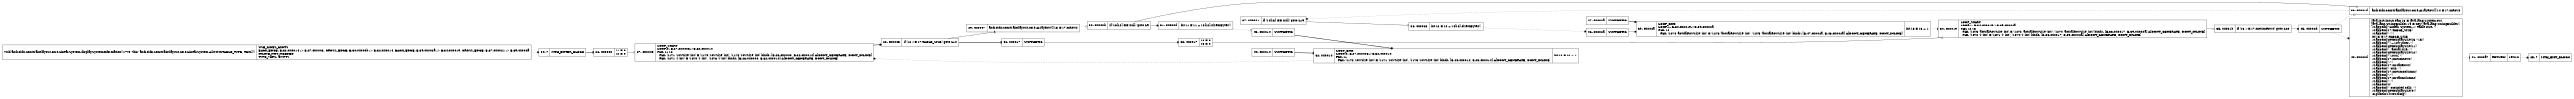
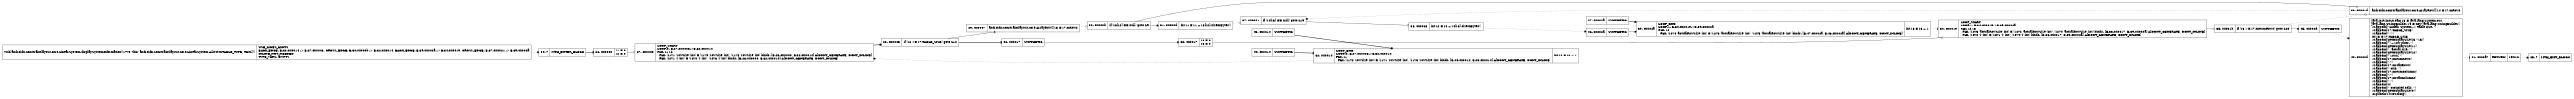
  digraph {
    rankdir=LR
    node [shape=record]
    edge [arrowhead=dot style=dotted]
    n1 [label="{24\:\ ?|MTH_ENTER_BLOCK\l}"]
    n2 [label="{26\:\ 0x0000|r1 = 0\lr2 = 0\l}"]
    n3 [label="{27\:\ 0x0003|LOOP_START\lLOOP:0: B:27:0x0003\-\>B:32:0x0014\lPHI: r1 r2 \l  PHI: (r1v1 'rowSize' int) = (r1v0 'rowSize' int), (r1v2 'rowSize' int) binds: [B:26:0x0000, B:32:0x0014] A[DONT_GENERATE, DONT_INLINE]\l  PHI: (r2v1 'i' int) = (r2v0 'i' int), (r2v6 'i' int) binds: [B:26:0x0000, B:32:0x0014] A[DONT_GENERATE, DONT_INLINE]\l}"]
    n4 [label="{28\:\ 0x0005|if (r2 \>= r7.TABLE_SIZE) goto L10\l}"]
    n5 [label="{29\:\ 0x0007|androidx.constraintlayout.core.ArrayRow[] r3 = r7.mRows\l}"]
    n6 [label="{42\:\ 0x0017|SYNTHETIC\l}"]
    n7 [label="{30\:\ 0x000b|if (r3[r2] == null) goto L9\l}"]
    n8 [label="{33\:\ 0x0017|r2 = 0\lr3 = 0\l}"]
    n9 [label="{31\:\ 0x000d|int r1 = r1 + r3[r2].sizeInBytes()\l}"]
    n10 [label="{36\:\ 0x001d|androidx.constraintlayout.core.ArrayRow[] r4 = r7.mRows\l}"]
    n11 [label="{43\:\ 0x0014|SYNTHETIC\l}"]
    n12 [label="{44\:\ 0x0014|SYNTHETIC\l}"]
    n13 [label="{32\:\ 0x0014|LOOP_END\lLOOP:0: B:27:0x0003\-\>B:32:0x0014\lPHI: r1 \l  PHI: (r1v2 'rowSize' int) = (r1v1 'rowSize' int), (r1v3 'rowSize' int) binds: [B:44:0x0014, B:43:0x0014] A[DONT_GENERATE, DONT_INLINE]\l|int r2 = r2 + 1\l}"]
    n14 [label="{34\:\ 0x0019|LOOP_START\lLOOP:1: B:34:0x0019\-\>B:39:0x002a\lPHI: r2 r3 \l  PHI: (r2v3 'actualRowSize' int) = (r2v2 'actualRowSize' int), (r2v4 'actualRowSize' int) binds: [B:33:0x0017, B:39:0x002a] A[DONT_GENERATE, DONT_INLINE]\l  PHI: (r3v2 'i' int) = (r3v1 'i' int), (r3v4 'i' int) binds: [B:33:0x0017, B:39:0x002a] A[DONT_GENERATE, DONT_INLINE]\l}"]
    n15 [label="{35\:\ 0x001b|if (r3 \>= r7.mNumRows) goto L20\l}"]
    n16 [label="{45\:\ 0x002d|SYNTHETIC\l}"]
    n17 [label="{37\:\ 0x0021|if (r4[r3] == null) goto L19\l}"]
    n18 [label="{40\:\ 0x002d|java.io.PrintStream r3 = java.lang.System.out\ljava.lang.StringBuilder r4 = new java.lang.StringBuilder()\lr4.append(\"Linear System \-\> Table size: \")\lr4.append(r7.TABLE_SIZE)\lr4.append(\" (\")\lint r5 = r7.TABLE_SIZE\lr4.append(getDisplaySize(r5 * r5))\lr4.append(\") \-\- row sizes: \")\lr4.append(getDisplaySize(r1))\lr4.append(\", actual size: \")\lr4.append(getDisplaySize(r2))\lr4.append(\" rows: \")\lr4.append(r7.mNumRows)\lr4.append(\"\/\")\lr4.append(r7.mMaxRows)\lr4.append(\" cols: \")\lr4.append(r7.mNumColumns)\lr4.append(\"\/\")\lr4.append(r7.mMaxColumns)\lr4.append(\" \")\lr4.append(0)\lr4.append(\" occupied cells, \")\lr4.append(getDisplaySize(0))\lr3.println(r4.toString())\l}"]
    n19 [label="{38\:\ 0x0023|int r2 = r2 + r4[r3].sizeInBytes()\l}"]
    n20 [label="{46\:\ 0x002a|SYNTHETIC\l}"]
    n21 [label="{47\:\ 0x002a|SYNTHETIC\l}"]
    n22 [label="{39\:\ 0x002a|LOOP_END\lLOOP:1: B:34:0x0019\-\>B:39:0x002a\lPHI: r2 \l  PHI: (r2v4 'actualRowSize' int) = (r2v3 'actualRowSize' int), (r2v5 'actualRowSize' int) binds: [B:47:0x002a, B:46:0x002a] A[DONT_GENERATE, DONT_INLINE]\l|int r3 = r3 + 1\l}"]
    n23 [label="{41\:\ 0x00a7|RETURN\l|return\l}"]
    n24 [label="{25\:\ ?|MTH_EXIT_BLOCK\l}"]
    n25 [label="{void androidx.constraintlayout.core.LinearSystem.displaySystemInformation((r7v0 'this' androidx.constraintlayout.core.LinearSystem A[IMMUTABLE_TYPE, THIS]))  | USE_LINES_HINTS\lBACK_EDGE: B:32:0x0014 \-\> B:27:0x0003, CROSS_EDGE: B:30:0x000b \-\> B:32:0x0014, BACK_EDGE: B:39:0x002a \-\> B:34:0x0019, CROSS_EDGE: B:37:0x0021 \-\> B:39:0x002a\lINLINE_NOT_NEEDED\lTYPE_VARS: EMPTY\l}"]
    n1 -> n2 [arrowhead=tee style=bold]
    n2 -> n3 [arrowhead=odot style=solid]
    n3 -> n4 [style=bold]
    n4 -> n5 [arrowhead=tee style=solid]
    n4 -> n6 [arrowhead=tee style=bold]
    n5 -> n7 [arrowhead=odot]
    n6 -> n8 [style=solid]
    n7 -> n9 [style=solid]
    n7 -> n10 [arrowhead=odot style=solid]
    n8 -> n14 [arrowhead=odot style=solid]
-   n9 -> n11 [arrowhead=odot]
+   n9 -> n17 [arrowhead=odot]
    n10 -> n17
    n11 -> n13 [style=bold]
    n12 -> n13 [arrowhead=tee style=bold]
    n13 -> n3
    n14 -> n15 [arrowhead=odot style=solid]
-   n16 -> n10 [arrowhead=odot]
+   n15 -> n10 [arrowhead=odot]
    n15 -> n16 [style=solid]
    n16 -> n18
    n17 -> n19 [arrowhead=odot style=solid]
    n18 -> n23 [arrowhead=tee]
    n19 -> n20
    n20 -> n22 [style=solid]
    n21 -> n22 [style=bold]
    n22 -> n14 [arrowhead=tee]
    n23 -> n24
    n25 -> n1
  }
